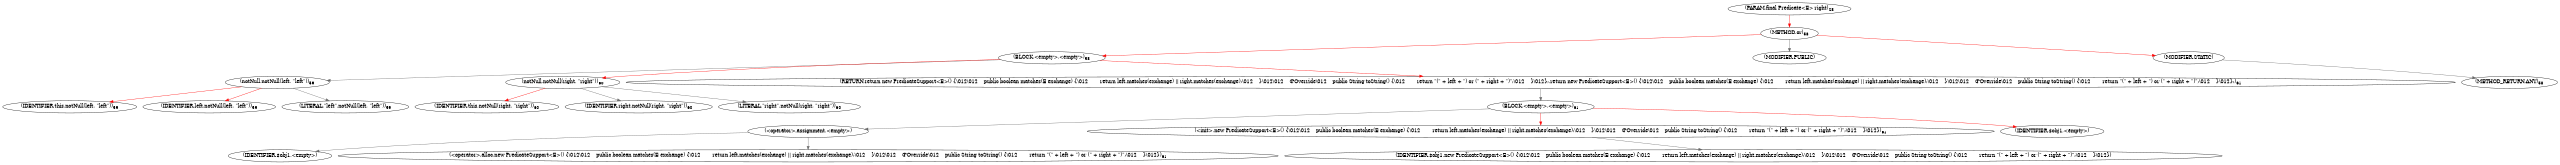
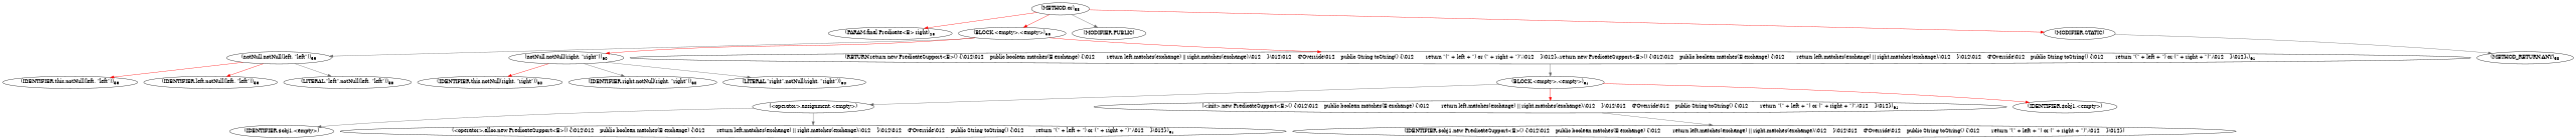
  digraph {
    edge [color=gray40]
    n1 [label=<(METHOD,or)<SUB>58</SUB>>]
    n2 [label=<(PARAM,final Predicate&lt;E&gt; right)<SUB>28</SUB>>]
    n3 [label=<(BLOCK,&lt;empty&gt;,&lt;empty&gt;)<SUB>58</SUB>>]
    n4 [label=<(MODIFIER,PUBLIC)>]
    n5 [label=<(MODIFIER,STATIC)>]
    n6 [label=<(notNull,notNull(left, &quot;left&quot;))<SUB>59</SUB>>]
    n7 [label=<(notNull,notNull(right, &quot;right&quot;))<SUB>60</SUB>>]
    n8 [label=<(RETURN,return new PredicateSupport&lt;E&gt;() {\012\012    public boolean matches(E exchange) {\012        return left.matches(exchange) || right.matches(exchange);\012    }\012\012    @Override\012    public String toString() {\012        return &quot;(&quot; + left + &quot;) or (&quot; + right + &quot;)&quot;;\012    }\012};,return new PredicateSupport&lt;E&gt;() {\012\012    public boolean matches(E exchange) {\012        return left.matches(exchange) || right.matches(exchange);\012    }\012\012    @Override\012    public String toString() {\012        return &quot;(&quot; + left + &quot;) or (&quot; + right + &quot;)&quot;;\012    }\012};)<SUB>61</SUB>>]
    n9 [label=<(METHOD_RETURN,ANY)<SUB>58</SUB>>]
    n10 [label=<(IDENTIFIER,this,notNull(left, &quot;left&quot;))<SUB>59</SUB>>]
    n11 [label=<(IDENTIFIER,left,notNull(left, &quot;left&quot;))<SUB>59</SUB>>]
    n12 [label=<(LITERAL,&quot;left&quot;,notNull(left, &quot;left&quot;))<SUB>59</SUB>>]
    n13 [label=<(IDENTIFIER,this,notNull(right, &quot;right&quot;))<SUB>60</SUB>>]
    n14 [label=<(IDENTIFIER,right,notNull(right, &quot;right&quot;))<SUB>60</SUB>>]
    n15 [label=<(LITERAL,&quot;right&quot;,notNull(right, &quot;right&quot;))<SUB>60</SUB>>]
    n16 [label=<(BLOCK,&lt;empty&gt;,&lt;empty&gt;)<SUB>61</SUB>>]
    n17 [label=<(&lt;operator&gt;.assignment,&lt;empty&gt;)>]
    n18 [label=<(&lt;init&gt;,new PredicateSupport&lt;E&gt;() {\012\012    public boolean matches(E exchange) {\012        return left.matches(exchange) || right.matches(exchange);\012    }\012\012    @Override\012    public String toString() {\012        return &quot;(&quot; + left + &quot;) or (&quot; + right + &quot;)&quot;;\012    }\012})<SUB>61</SUB>>]
    n19 [label=<(IDENTIFIER,$obj1,&lt;empty&gt;)>]
    n20 [label=<(IDENTIFIER,$obj1,&lt;empty&gt;)>]
    n21 [label=<(&lt;operator&gt;.alloc,new PredicateSupport&lt;E&gt;() {\012\012    public boolean matches(E exchange) {\012        return left.matches(exchange) || right.matches(exchange);\012    }\012\012    @Override\012    public String toString() {\012        return &quot;(&quot; + left + &quot;) or (&quot; + right + &quot;)&quot;;\012    }\012})<SUB>61</SUB>>]
    n22 [label=<(IDENTIFIER,$obj1,new PredicateSupport&lt;E&gt;() {\012\012    public boolean matches(E exchange) {\012        return left.matches(exchange) || right.matches(exchange);\012    }\012\012    @Override\012    public String toString() {\012        return &quot;(&quot; + left + &quot;) or (&quot; + right + &quot;)&quot;;\012    }\012})>]
-   n2 -> n1 [color=red]
+   n1 -> n2 [color=red]
    n1 -> n3 [color=red]
    n1 -> n4
    n1 -> n5 [color=red]
    n3 -> n6
    n3 -> n7 [color=red]
    n3 -> n8 [color=red]
    n5 -> n9
    n6 -> n10 [color=red]
    n6 -> n11 [color=red]
    n6 -> n12
    n7 -> n13 [color=red]
    n7 -> n14
    n7 -> n15
    n8 -> n16
    n16 -> n17
    n16 -> n18 [color=red]
    n16 -> n19 [color=red]
    n17 -> n20
    n17 -> n21
    n18 -> n22
  }
